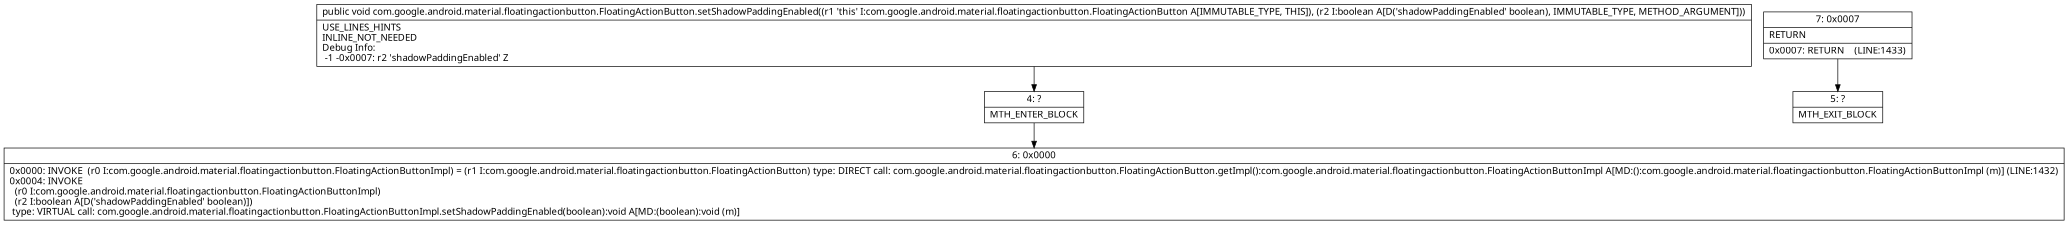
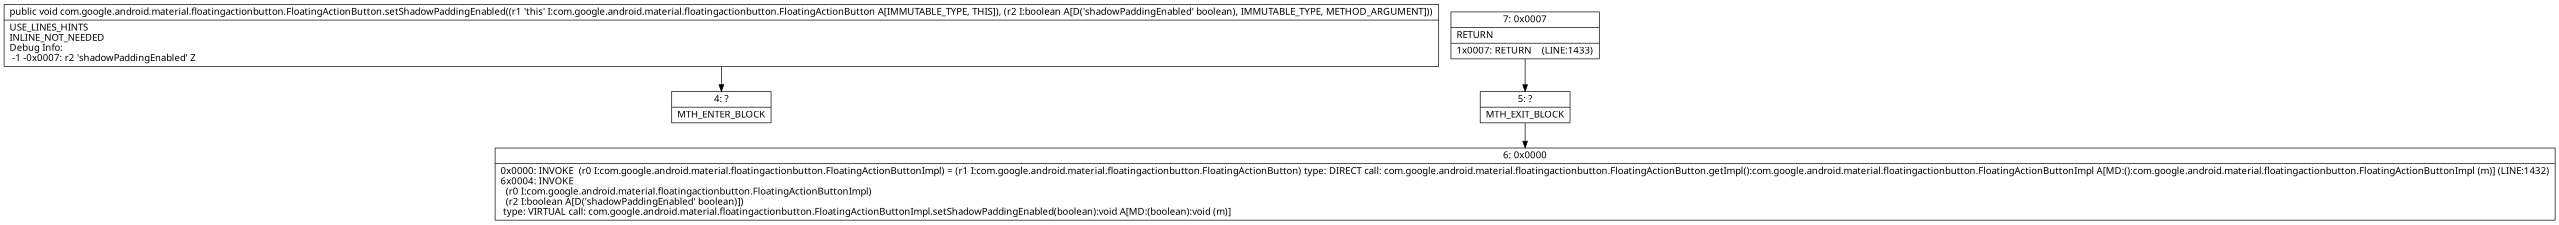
  digraph {
    fontname="Noto Sans"
    node [fontname="Noto Sans" shape=record]
    edge [fontname="Noto Sans"]
    n1 [label="{4\:\ ?|MTH_ENTER_BLOCK\l}"]
-   n2 [label="{6\:\ 0x0000|0x0000: INVOKE  (r0 I:com.google.android.material.floatingactionbutton.FloatingActionButtonImpl) = (r1 I:com.google.android.material.floatingactionbutton.FloatingActionButton) type: DIRECT call: com.google.android.material.floatingactionbutton.FloatingActionButton.getImpl():com.google.android.material.floatingactionbutton.FloatingActionButtonImpl A[MD:():com.google.android.material.floatingactionbutton.FloatingActionButtonImpl (m)] (LINE:1432)\l0x0004: INVOKE  \l  (r0 I:com.google.android.material.floatingactionbutton.FloatingActionButtonImpl)\l  (r2 I:boolean A[D('shadowPaddingEnabled' boolean)])\l type: VIRTUAL call: com.google.android.material.floatingactionbutton.FloatingActionButtonImpl.setShadowPaddingEnabled(boolean):void A[MD:(boolean):void (m)]\l}"]
-   n3 [label="{7\:\ 0x0007|RETURN\l|0x0007: RETURN    (LINE:1433)\l}"]
+   n2 [label="{6\:\ 0x0000|0x0000: INVOKE  (r0 I:com.google.android.material.floatingactionbutton.FloatingActionButtonImpl) = (r1 I:com.google.android.material.floatingactionbutton.FloatingActionButton) type: DIRECT call: com.google.android.material.floatingactionbutton.FloatingActionButton.getImpl():com.google.android.material.floatingactionbutton.FloatingActionButtonImpl A[MD:():com.google.android.material.floatingactionbutton.FloatingActionButtonImpl (m)] (LINE:1432)\l6x0004: INVOKE  \l  (r0 I:com.google.android.material.floatingactionbutton.FloatingActionButtonImpl)\l  (r2 I:boolean A[D('shadowPaddingEnabled' boolean)])\l type: VIRTUAL call: com.google.android.material.floatingactionbutton.FloatingActionButtonImpl.setShadowPaddingEnabled(boolean):void A[MD:(boolean):void (m)]\l}"]
+   n3 [label="{7\:\ 0x0007|RETURN\l|1x0007: RETURN    (LINE:1433)\l}"]
    n4 [label="{5\:\ ?|MTH_EXIT_BLOCK\l}"]
    n5 [label="{public void com.google.android.material.floatingactionbutton.FloatingActionButton.setShadowPaddingEnabled((r1 'this' I:com.google.android.material.floatingactionbutton.FloatingActionButton A[IMMUTABLE_TYPE, THIS]), (r2 I:boolean A[D('shadowPaddingEnabled' boolean), IMMUTABLE_TYPE, METHOD_ARGUMENT]))  | USE_LINES_HINTS\lINLINE_NOT_NEEDED\lDebug Info:\l  \-1 \-0x0007: r2 'shadowPaddingEnabled' Z\l}"]
-   n1 -> n2
+   n4 -> n2
    n3 -> n4
    n5 -> n1
  }
